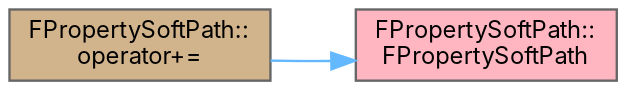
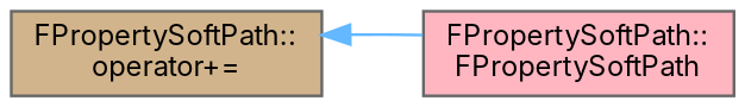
  digraph {
    rankdir=LR
    fontname=Inter
    node [fontname=Inter fontsize=10 shape=box style=filled]
    n1 [color=gray40 fillcolor=tan fontcolor=black height=0.2 label="FPropertySoftPath::\loperator+=" width=0.4]
    n2 [color=grey40 fillcolor=lightpink height=0.2 label="FPropertySoftPath::\lFPropertySoftPath" width=0.4]
-   n1 -> n2 [color=steelblue1 fontname=Inter fontsize=10 labelfontname=Helvetica labelfontsize=10 style=solid]
+   n2 -> n1 [color=steelblue1 fontname=Inter fontsize=10 labelfontname=Helvetica labelfontsize=10 style=solid]
  }
